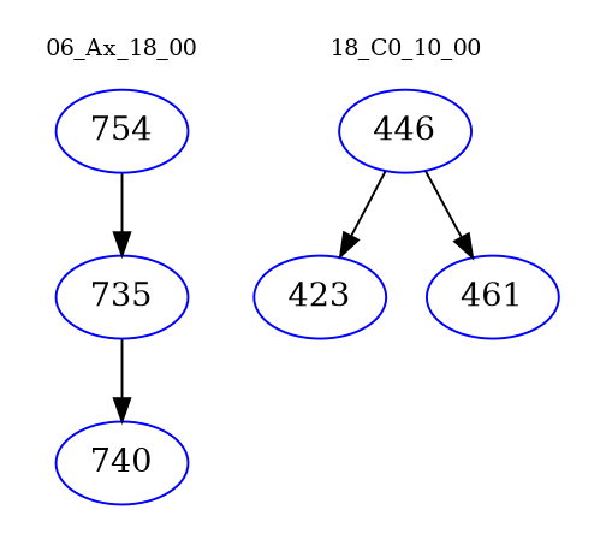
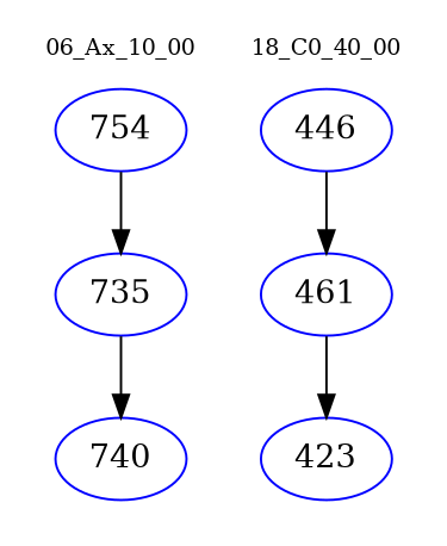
  digraph {
    node [color=blue]
    edge [color=black]
    n1 [label=735]
    n2 [label=740]
    n3 [label=754]
    n4 [label=446]
    n5 [label=423]
    n6 [label=461]
    subgraph cluster_1 {
      color=white
      fontsize=10
-     label="06_Ax_18_00"
+     label="06_Ax_10_00"
      n1
      n2
      n3
    }
    subgraph cluster_2 {
      color=white
      fontsize=10
-     label="18_C0_10_00"
+     label="18_C0_40_00"
      n4
      n5
      n6
    }
    n1 -> n2
    n3 -> n1
-   n4 -> n5
+   n6 -> n5
    n4 -> n6
  }
